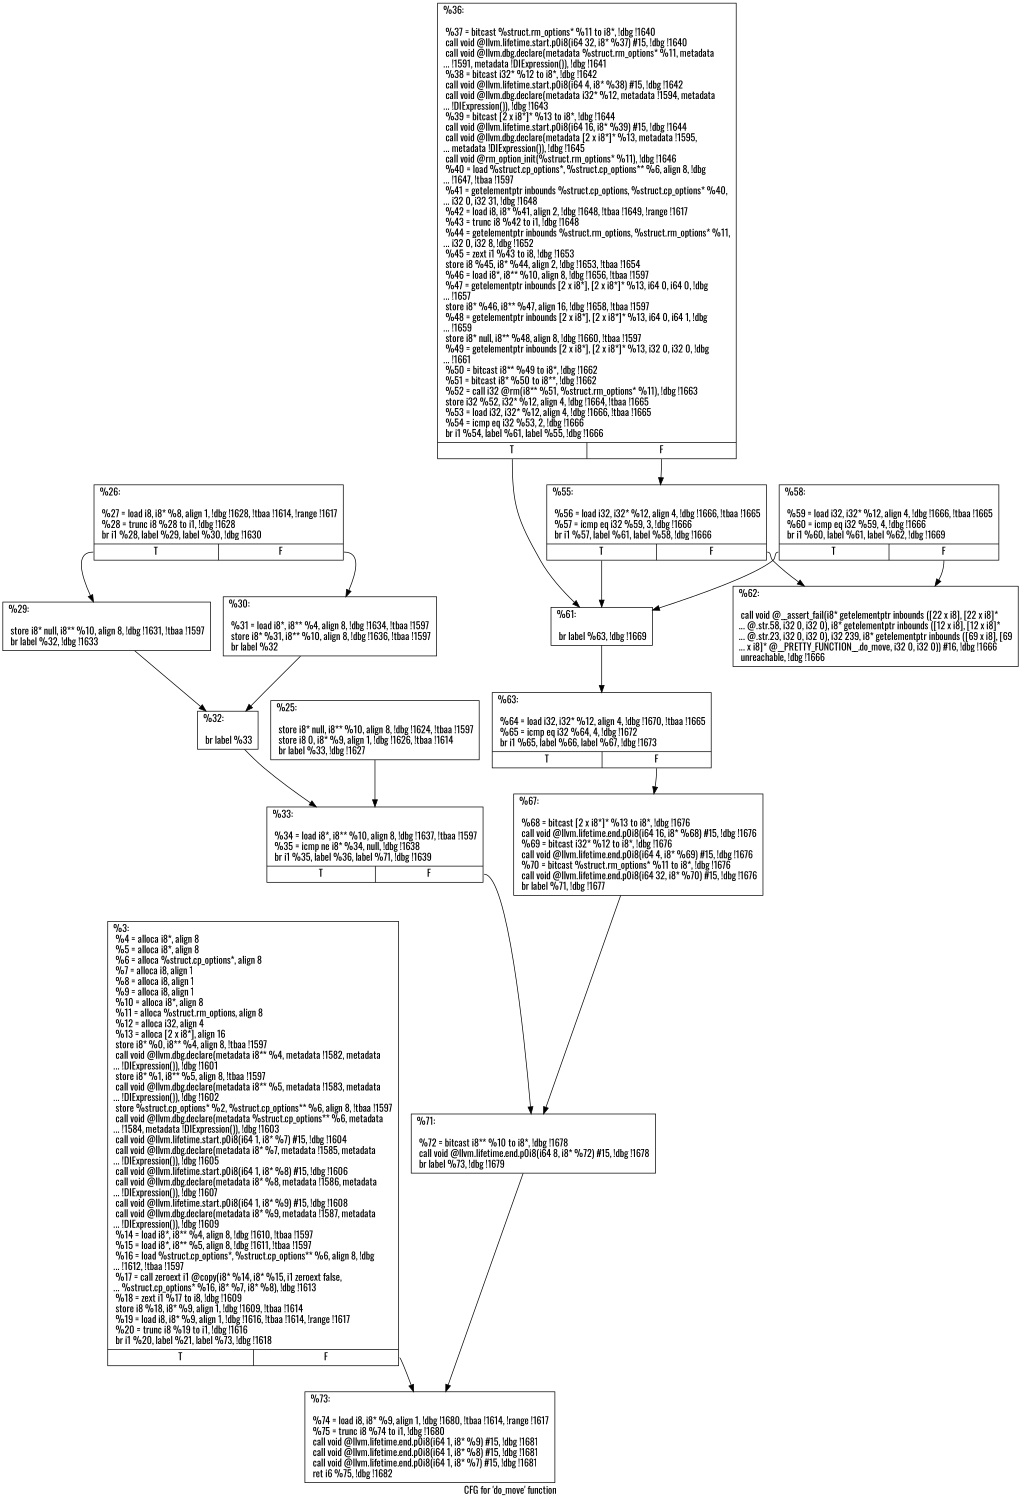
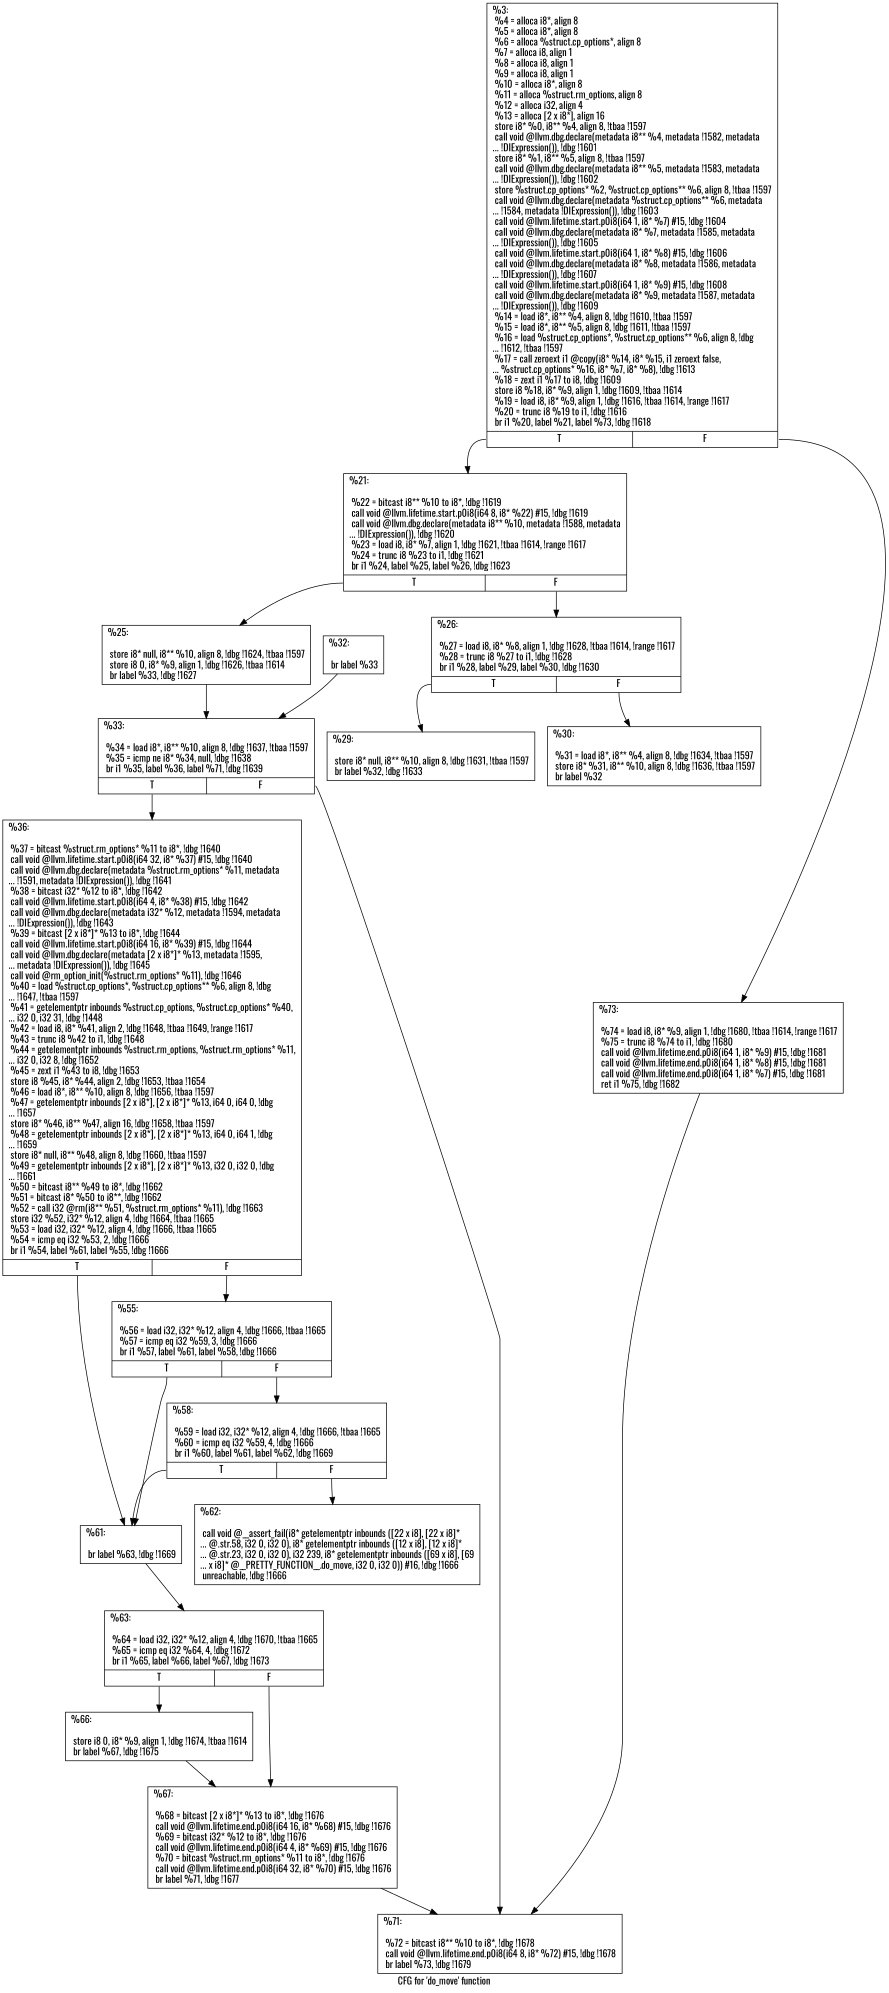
  digraph {
    fontname=Oswald
    label="CFG for 'do_move' function"
    node [fontname=Oswald shape=record]
    edge [fontname=Oswald]
    n1 [label="{%3:\l  %4 = alloca i8*, align 8\l  %5 = alloca i8*, align 8\l  %6 = alloca %struct.cp_options*, align 8\l  %7 = alloca i8, align 1\l  %8 = alloca i8, align 1\l  %9 = alloca i8, align 1\l  %10 = alloca i8*, align 8\l  %11 = alloca %struct.rm_options, align 8\l  %12 = alloca i32, align 4\l  %13 = alloca [2 x i8*], align 16\l  store i8* %0, i8** %4, align 8, !tbaa !1597\l  call void @llvm.dbg.declare(metadata i8** %4, metadata !1582, metadata\l... !DIExpression()), !dbg !1601\l  store i8* %1, i8** %5, align 8, !tbaa !1597\l  call void @llvm.dbg.declare(metadata i8** %5, metadata !1583, metadata\l... !DIExpression()), !dbg !1602\l  store %struct.cp_options* %2, %struct.cp_options** %6, align 8, !tbaa !1597\l  call void @llvm.dbg.declare(metadata %struct.cp_options** %6, metadata\l... !1584, metadata !DIExpression()), !dbg !1603\l  call void @llvm.lifetime.start.p0i8(i64 1, i8* %7) #15, !dbg !1604\l  call void @llvm.dbg.declare(metadata i8* %7, metadata !1585, metadata\l... !DIExpression()), !dbg !1605\l  call void @llvm.lifetime.start.p0i8(i64 1, i8* %8) #15, !dbg !1606\l  call void @llvm.dbg.declare(metadata i8* %8, metadata !1586, metadata\l... !DIExpression()), !dbg !1607\l  call void @llvm.lifetime.start.p0i8(i64 1, i8* %9) #15, !dbg !1608\l  call void @llvm.dbg.declare(metadata i8* %9, metadata !1587, metadata\l... !DIExpression()), !dbg !1609\l  %14 = load i8*, i8** %4, align 8, !dbg !1610, !tbaa !1597\l  %15 = load i8*, i8** %5, align 8, !dbg !1611, !tbaa !1597\l  %16 = load %struct.cp_options*, %struct.cp_options** %6, align 8, !dbg\l... !1612, !tbaa !1597\l  %17 = call zeroext i1 @copy(i8* %14, i8* %15, i1 zeroext false,\l... %struct.cp_options* %16, i8* %7, i8* %8), !dbg !1613\l  %18 = zext i1 %17 to i8, !dbg !1609\l  store i8 %18, i8* %9, align 1, !dbg !1609, !tbaa !1614\l  %19 = load i8, i8* %9, align 1, !dbg !1616, !tbaa !1614, !range !1617\l  %20 = trunc i8 %19 to i1, !dbg !1616\l  br i1 %20, label %21, label %73, !dbg !1618\l|{<s0>T|<s1>F}}"]
-   n3 [label="{%73:\l\l  %74 = load i8, i8* %9, align 1, !dbg !1680, !tbaa !1614, !range !1617\l  %75 = trunc i8 %74 to i1, !dbg !1680\l  call void @llvm.lifetime.end.p0i8(i64 1, i8* %9) #15, !dbg !1681\l  call void @llvm.lifetime.end.p0i8(i64 1, i8* %8) #15, !dbg !1681\l  call void @llvm.lifetime.end.p0i8(i64 1, i8* %7) #15, !dbg !1681\l  ret i6 %75, !dbg !1682\l}"]
+   n2 [label="{%21:\l\l  %22 = bitcast i8** %10 to i8*, !dbg !1619\l  call void @llvm.lifetime.start.p0i8(i64 8, i8* %22) #15, !dbg !1619\l  call void @llvm.dbg.declare(metadata i8** %10, metadata !1588, metadata\l... !DIExpression()), !dbg !1620\l  %23 = load i8, i8* %7, align 1, !dbg !1621, !tbaa !1614, !range !1617\l  %24 = trunc i8 %23 to i1, !dbg !1621\l  br i1 %24, label %25, label %26, !dbg !1623\l|{<s0>T|<s1>F}}"]
+   n3 [label="{%73:\l\l  %74 = load i8, i8* %9, align 1, !dbg !1680, !tbaa !1614, !range !1617\l  %75 = trunc i8 %74 to i1, !dbg !1680\l  call void @llvm.lifetime.end.p0i8(i64 1, i8* %9) #15, !dbg !1681\l  call void @llvm.lifetime.end.p0i8(i64 1, i8* %8) #15, !dbg !1681\l  call void @llvm.lifetime.end.p0i8(i64 1, i8* %7) #15, !dbg !1681\l  ret i1 %75, !dbg !1682\l}"]
    n4 [label="{%25:\l\l  store i8* null, i8** %10, align 8, !dbg !1624, !tbaa !1597\l  store i8 0, i8* %9, align 1, !dbg !1626, !tbaa !1614\l  br label %33, !dbg !1627\l}"]
-   n5 [label="{%26:\l\l  %27 = load i8, i8* %8, align 1, !dbg !1628, !tbaa !1614, !range !1617\l  %28 = trunc i8 %28 to i1, !dbg !1628\l  br i1 %28, label %29, label %30, !dbg !1630\l|{<s0>T|<s1>F}}"]
+   n5 [label="{%26:\l\l  %27 = load i8, i8* %8, align 1, !dbg !1628, !tbaa !1614, !range !1617\l  %28 = trunc i8 %27 to i1, !dbg !1628\l  br i1 %28, label %29, label %30, !dbg !1630\l|{<s0>T|<s1>F}}"]
    n6 [label="{%33:\l\l  %34 = load i8*, i8** %10, align 8, !dbg !1637, !tbaa !1597\l  %35 = icmp ne i8* %34, null, !dbg !1638\l  br i1 %35, label %36, label %71, !dbg !1639\l|{<s0>T|<s1>F}}"]
    n7 [label="{%29:\l\l  store i8* null, i8** %10, align 8, !dbg !1631, !tbaa !1597\l  br label %32, !dbg !1633\l}"]
    n8 [label="{%30:\l\l  %31 = load i8*, i8** %4, align 8, !dbg !1634, !tbaa !1597\l  store i8* %31, i8** %10, align 8, !dbg !1636, !tbaa !1597\l  br label %32\l}"]
-   n9 [label="{%36:\l\l  %37 = bitcast %struct.rm_options* %11 to i8*, !dbg !1640\l  call void @llvm.lifetime.start.p0i8(i64 32, i8* %37) #15, !dbg !1640\l  call void @llvm.dbg.declare(metadata %struct.rm_options* %11, metadata\l... !1591, metadata !DIExpression()), !dbg !1641\l  %38 = bitcast i32* %12 to i8*, !dbg !1642\l  call void @llvm.lifetime.start.p0i8(i64 4, i8* %38) #15, !dbg !1642\l  call void @llvm.dbg.declare(metadata i32* %12, metadata !1594, metadata\l... !DIExpression()), !dbg !1643\l  %39 = bitcast [2 x i8*]* %13 to i8*, !dbg !1644\l  call void @llvm.lifetime.start.p0i8(i64 16, i8* %39) #15, !dbg !1644\l  call void @llvm.dbg.declare(metadata [2 x i8*]* %13, metadata !1595,\l... metadata !DIExpression()), !dbg !1645\l  call void @rm_option_init(%struct.rm_options* %11), !dbg !1646\l  %40 = load %struct.cp_options*, %struct.cp_options** %6, align 8, !dbg\l... !1647, !tbaa !1597\l  %41 = getelementptr inbounds %struct.cp_options, %struct.cp_options* %40,\l... i32 0, i32 31, !dbg !1648\l  %42 = load i8, i8* %41, align 2, !dbg !1648, !tbaa !1649, !range !1617\l  %43 = trunc i8 %42 to i1, !dbg !1648\l  %44 = getelementptr inbounds %struct.rm_options, %struct.rm_options* %11,\l... i32 0, i32 8, !dbg !1652\l  %45 = zext i1 %43 to i8, !dbg !1653\l  store i8 %45, i8* %44, align 2, !dbg !1653, !tbaa !1654\l  %46 = load i8*, i8** %10, align 8, !dbg !1656, !tbaa !1597\l  %47 = getelementptr inbounds [2 x i8*], [2 x i8*]* %13, i64 0, i64 0, !dbg\l... !1657\l  store i8* %46, i8** %47, align 16, !dbg !1658, !tbaa !1597\l  %48 = getelementptr inbounds [2 x i8*], [2 x i8*]* %13, i64 0, i64 1, !dbg\l... !1659\l  store i8* null, i8** %48, align 8, !dbg !1660, !tbaa !1597\l  %49 = getelementptr inbounds [2 x i8*], [2 x i8*]* %13, i32 0, i32 0, !dbg\l... !1661\l  %50 = bitcast i8** %49 to i8*, !dbg !1662\l  %51 = bitcast i8* %50 to i8**, !dbg !1662\l  %52 = call i32 @rm(i8** %51, %struct.rm_options* %11), !dbg !1663\l  store i32 %52, i32* %12, align 4, !dbg !1664, !tbaa !1665\l  %53 = load i32, i32* %12, align 4, !dbg !1666, !tbaa !1665\l  %54 = icmp eq i32 %53, 2, !dbg !1666\l  br i1 %54, label %61, label %55, !dbg !1666\l|{<s0>T|<s1>F}}"]
+   n9 [label="{%36:\l\l  %37 = bitcast %struct.rm_options* %11 to i8*, !dbg !1640\l  call void @llvm.lifetime.start.p0i8(i64 32, i8* %37) #15, !dbg !1640\l  call void @llvm.dbg.declare(metadata %struct.rm_options* %11, metadata\l... !1591, metadata !DIExpression()), !dbg !1641\l  %38 = bitcast i32* %12 to i8*, !dbg !1642\l  call void @llvm.lifetime.start.p0i8(i64 4, i8* %38) #15, !dbg !1642\l  call void @llvm.dbg.declare(metadata i32* %12, metadata !1594, metadata\l... !DIExpression()), !dbg !1643\l  %39 = bitcast [2 x i8*]* %13 to i8*, !dbg !1644\l  call void @llvm.lifetime.start.p0i8(i64 16, i8* %39) #15, !dbg !1644\l  call void @llvm.dbg.declare(metadata [2 x i8*]* %13, metadata !1595,\l... metadata !DIExpression()), !dbg !1645\l  call void @rm_option_init(%struct.rm_options* %11), !dbg !1646\l  %40 = load %struct.cp_options*, %struct.cp_options** %6, align 8, !dbg\l... !1647, !tbaa !1597\l  %41 = getelementptr inbounds %struct.cp_options, %struct.cp_options* %40,\l... i32 0, i32 31, !dbg !1448\l  %42 = load i8, i8* %41, align 2, !dbg !1648, !tbaa !1649, !range !1617\l  %43 = trunc i8 %42 to i1, !dbg !1648\l  %44 = getelementptr inbounds %struct.rm_options, %struct.rm_options* %11,\l... i32 0, i32 8, !dbg !1652\l  %45 = zext i1 %43 to i8, !dbg !1653\l  store i8 %45, i8* %44, align 2, !dbg !1653, !tbaa !1654\l  %46 = load i8*, i8** %10, align 8, !dbg !1656, !tbaa !1597\l  %47 = getelementptr inbounds [2 x i8*], [2 x i8*]* %13, i64 0, i64 0, !dbg\l... !1657\l  store i8* %46, i8** %47, align 16, !dbg !1658, !tbaa !1597\l  %48 = getelementptr inbounds [2 x i8*], [2 x i8*]* %13, i64 0, i64 1, !dbg\l... !1659\l  store i8* null, i8** %48, align 8, !dbg !1660, !tbaa !1597\l  %49 = getelementptr inbounds [2 x i8*], [2 x i8*]* %13, i32 0, i32 0, !dbg\l... !1661\l  %50 = bitcast i8** %49 to i8*, !dbg !1662\l  %51 = bitcast i8* %50 to i8**, !dbg !1662\l  %52 = call i32 @rm(i8** %51, %struct.rm_options* %11), !dbg !1663\l  store i32 %52, i32* %12, align 4, !dbg !1664, !tbaa !1665\l  %53 = load i32, i32* %12, align 4, !dbg !1666, !tbaa !1665\l  %54 = icmp eq i32 %53, 2, !dbg !1666\l  br i1 %54, label %61, label %55, !dbg !1666\l|{<s0>T|<s1>F}}"]
    n10 [label="{%71:\l\l  %72 = bitcast i8** %10 to i8*, !dbg !1678\l  call void @llvm.lifetime.end.p0i8(i64 8, i8* %72) #15, !dbg !1678\l  br label %73, !dbg !1679\l}"]
    n11 [label="{%32:\l\l  br label %33\l}"]
    n12 [label="{%61:\l\l  br label %63, !dbg !1669\l}"]
    n13 [label="{%55:\l\l  %56 = load i32, i32* %12, align 4, !dbg !1666, !tbaa !1665\l  %57 = icmp eq i32 %59, 3, !dbg !1666\l  br i1 %57, label %61, label %58, !dbg !1666\l|{<s0>T|<s1>F}}"]
    n14 [label="{%63:\l\l  %64 = load i32, i32* %12, align 4, !dbg !1670, !tbaa !1665\l  %65 = icmp eq i32 %64, 4, !dbg !1672\l  br i1 %65, label %66, label %67, !dbg !1673\l|{<s0>T|<s1>F}}"]
    n15 [label="{%58:\l\l  %59 = load i32, i32* %12, align 4, !dbg !1666, !tbaa !1665\l  %60 = icmp eq i32 %59, 4, !dbg !1666\l  br i1 %60, label %61, label %62, !dbg !1669\l|{<s0>T|<s1>F}}"]
+   n16 [label="{%66:\l\l  store i8 0, i8* %9, align 1, !dbg !1674, !tbaa !1614\l  br label %67, !dbg !1675\l}"]
    n17 [label="{%67:\l\l  %68 = bitcast [2 x i8*]* %13 to i8*, !dbg !1676\l  call void @llvm.lifetime.end.p0i8(i64 16, i8* %68) #15, !dbg !1676\l  %69 = bitcast i32* %12 to i8*, !dbg !1676\l  call void @llvm.lifetime.end.p0i8(i64 4, i8* %69) #15, !dbg !1676\l  %70 = bitcast %struct.rm_options* %11 to i8*, !dbg !1676\l  call void @llvm.lifetime.end.p0i8(i64 32, i8* %70) #15, !dbg !1676\l  br label %71, !dbg !1677\l}"]
    n18 [label="{%62:\l\l  call void @__assert_fail(i8* getelementptr inbounds ([22 x i8], [22 x i8]*\l... @.str.58, i32 0, i32 0), i8* getelementptr inbounds ([12 x i8], [12 x i8]*\l... @.str.23, i32 0, i32 0), i32 239, i8* getelementptr inbounds ([69 x i8], [69\l... x i8]* @__PRETTY_FUNCTION__.do_move, i32 0, i32 0)) #16, !dbg !1666\l  unreachable, !dbg !1666\l}"]
+   n1 -> n2 [tailport=s0]
    n1 -> n3 [tailport=s1]
+   n2 -> n4 [tailport=s0]
+   n2 -> n5 [tailport=s1]
    n4 -> n6
    n5 -> n7 [tailport=s0]
    n5 -> n8 [tailport=s1]
+   n6 -> n9 [tailport=s0]
    n6 -> n10 [tailport=s1]
-   n7 -> n11
-   n8 -> n11
    n9 -> n12 [tailport=s0]
    n9 -> n13 [tailport=s1]
-   n10 -> n3
+   n3 -> n10
    n11 -> n6
    n12 -> n14
    n13 -> n12 [tailport=s0]
-   n13 -> n18 [tailport=s1]
+   n13 -> n15 [tailport=s1]
+   n14 -> n16 [tailport=s0]
    n14 -> n17 [tailport=s1]
    n15 -> n12 [tailport=s0]
    n15 -> n18 [tailport=s1]
+   n16 -> n17
    n17 -> n10
  }
